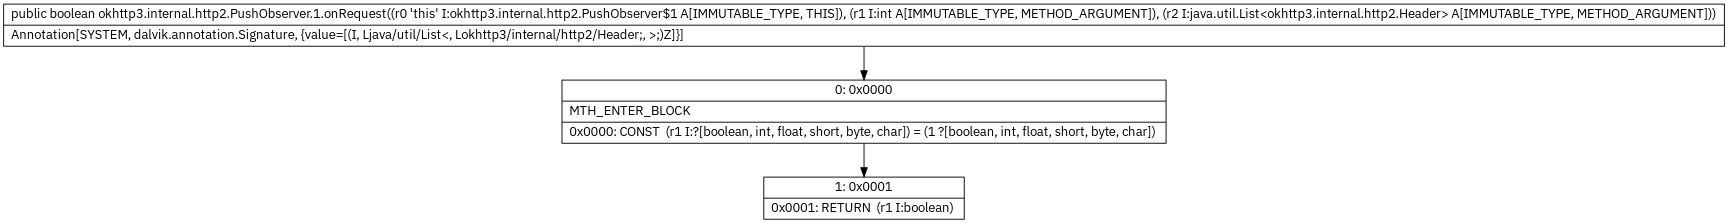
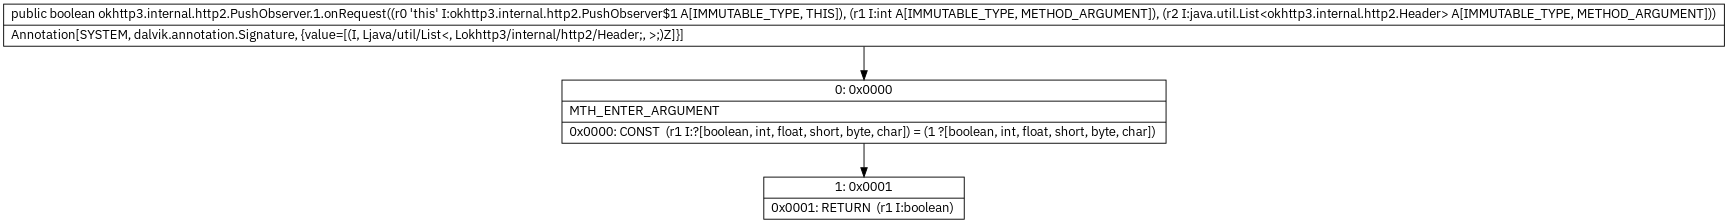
  digraph {
    fontname="IBM Plex Sans"
    node [shape=record fontname="IBM Plex Sans"]
    edge [fontname="IBM Plex Sans"]
-   n1 [label="{0\:\ 0x0000|MTH_ENTER_BLOCK\l|0x0000: CONST  (r1 I:?[boolean, int, float, short, byte, char]) = (1 ?[boolean, int, float, short, byte, char]) \l}"]
+   n1 [label="{0\:\ 0x0000|MTH_ENTER_ARGUMENT\l|0x0000: CONST  (r1 I:?[boolean, int, float, short, byte, char]) = (1 ?[boolean, int, float, short, byte, char]) \l}"]
    n2 [label="{1\:\ 0x0001|0x0001: RETURN  (r1 I:boolean) \l}"]
    n3 [label="{public boolean okhttp3.internal.http2.PushObserver.1.onRequest((r0 'this' I:okhttp3.internal.http2.PushObserver$1 A[IMMUTABLE_TYPE, THIS]), (r1 I:int A[IMMUTABLE_TYPE, METHOD_ARGUMENT]), (r2 I:java.util.List\<okhttp3.internal.http2.Header\> A[IMMUTABLE_TYPE, METHOD_ARGUMENT]))  | Annotation[SYSTEM, dalvik.annotation.Signature, \{value=[(I, Ljava\/util\/List\<, Lokhttp3\/internal\/http2\/Header;, \>;)Z]\}]\l}"]
    n1 -> n2
    n3 -> n1
  }
